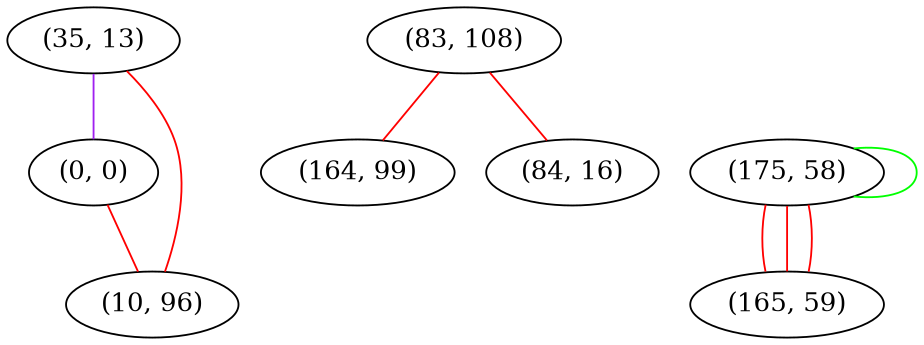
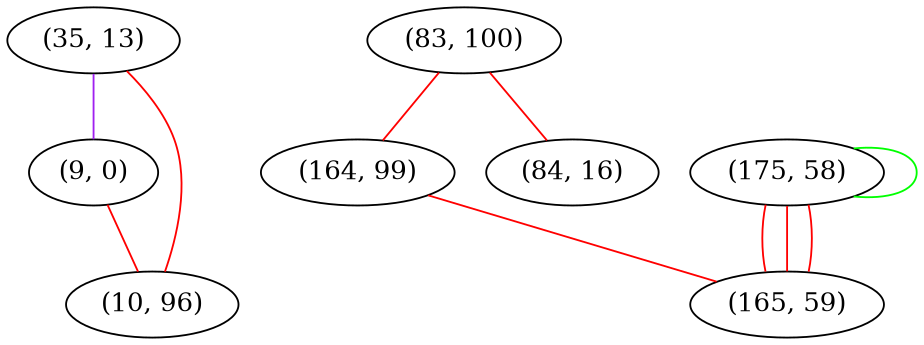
  graph {
    edge [color=red weight=1]
    n1 [label="(35, 13)"]
-   "(0, 0)"
+   "(0, 0)" [label="(9, 0)"]
    "(10, 96)"
-   "(83, 100)" [label="(83, 108)"]
+   "(83, 100)"
    "(164, 99)"
    "(84, 16)"
    "(165, 59)"
    n8 [label="(175, 58)"]
    n1 -- "(0, 0)" [color=purple weight=4]
    n1 -- "(10, 96)"
    "(0, 0)" -- "(10, 96)"
    "(83, 100)" -- "(164, 99)"
    "(83, 100)" -- "(84, 16)"
+   "(164, 99)" -- "(165, 59)"
    n8 -- "(165, 59)"
    n8 -- "(165, 59)"
    n8 -- "(165, 59)"
    n8 -- n8 [color=green weight=2]
  }
